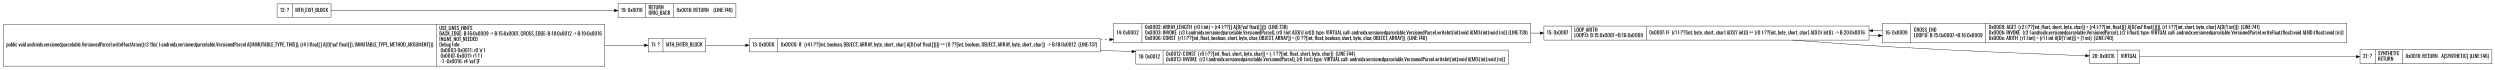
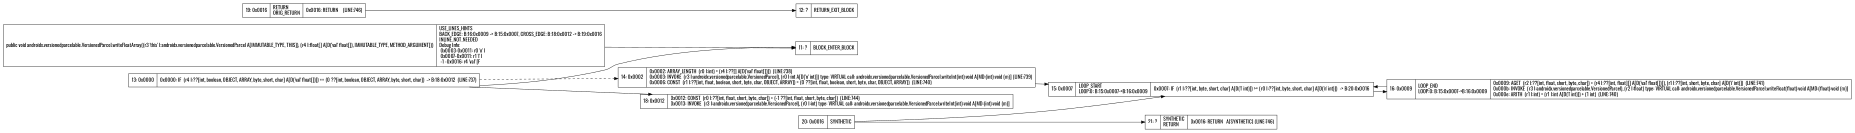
  digraph {
    fontname=Oswald
    rankdir=LR
    node [fontname=Oswald shape=record]
    edge [fontname=Oswald]
-   n1 [label="{11\:\ ?|MTH_ENTER_BLOCK\l}"]
+   n1 [label="{11\:\ ?|BLOCK_ENTER_BLOCK\l}"]
    n2 [label="{13\:\ 0x0000|0x0000: IF  (r4 I:??[int, boolean, OBJECT, ARRAY, byte, short, char] A[D('val' float[])]) == (0 ??[int, boolean, OBJECT, ARRAY, byte, short, char])  \-\> B:18:0x0012  (LINE:737)\l}"]
    n3 [label="{14\:\ 0x0002|0x0002: ARRAY_LENGTH  (r0 I:int) = (r4 I:??[] A[D('val' float[])])  (LINE:738)\l0x0003: INVOKE  (r3 I:androidx.versionedparcelable.VersionedParcel), (r0 I:int A[D('n' int)]) type: VIRTUAL call: androidx.versionedparcelable.VersionedParcel.writeInt(int):void A[MD:(int):void (m)] (LINE:739)\l0x0006: CONST  (r1 I:??[int, float, boolean, short, byte, char, OBJECT, ARRAY]) = (0 ??[int, float, boolean, short, byte, char, OBJECT, ARRAY])  (LINE:740)\l}"]
    n4 [label="{18\:\ 0x0012|0x0012: CONST  (r0 I:??[int, float, short, byte, char]) = (\-1 ??[int, float, short, byte, char])  (LINE:744)\l0x0013: INVOKE  (r3 I:androidx.versionedparcelable.VersionedParcel), (r0 I:int) type: VIRTUAL call: androidx.versionedparcelable.VersionedParcel.writeInt(int):void A[MD:(int):void (m)]\l}"]
-   n5 [label="{15\:\ 0x0007|LOOP_ARITH\lLOOP:0: B:15:0x0007\-\>B:16:0x0009\l|0x0007: IF  (r1 I:??[int, byte, short, char] A[D('i' int)]) \>= (r0 I:??[int, byte, short, char] A[D('n' int)])  \-\> B:20:0x0016 \l}"]
-   n6 [label="{16\:\ 0x0009|CROSS_END\lLOOP:0: B:15:0x0007\-\>B:16:0x0009\l|0x0009: AGET  (r2 I:??[int, float, short, byte, char]) = (r4 I:??[int, float][] A[D('val' float[])]), (r1 I:??[int, short, byte, char] A[D('i' int)])  (LINE:741)\l0x000b: INVOKE  (r3 I:androidx.versionedparcelable.VersionedParcel), (r2 I:float) type: VIRTUAL call: androidx.versionedparcelable.VersionedParcel.writeFloat(float):void A[MD:(float):void (m)]\l0x000e: ARITH  (r1 I:int) = (r1 I:int A[D('i' int)]) + (1 int)  (LINE:740)\l}"]
-   n7 [label="{20\:\ 0x0016|VIRTUAL\l}"]
+   n5 [label="{15\:\ 0x0007|LOOP_START\lLOOP:0: B:15:0x0007\-\>B:16:0x0009\l|0x0007: IF  (r1 I:??[int, byte, short, char] A[D('i' int)]) \>= (r0 I:??[int, byte, short, char] A[D('n' int)])  \-\> B:20:0x0016 \l}"]
+   n6 [label="{16\:\ 0x0009|LOOP_END\lLOOP:0: B:15:0x0007\-\>B:16:0x0009\l|0x0009: AGET  (r2 I:??[int, float, short, byte, char]) = (r4 I:??[int, float][] A[D('val' float[])]), (r1 I:??[int, short, byte, char] A[D('i' int)])  (LINE:741)\l0x000b: INVOKE  (r3 I:androidx.versionedparcelable.VersionedParcel), (r2 I:float) type: VIRTUAL call: androidx.versionedparcelable.VersionedParcel.writeFloat(float):void A[MD:(float):void (m)]\l0x000e: ARITH  (r1 I:int) = (r1 I:int A[D('i' int)]) + (1 int)  (LINE:740)\l}"]
+   n7 [label="{20\:\ 0x0016|SYNTHETIC\l}"]
    n8 [label="{21\:\ ?|SYNTHETIC\lRETURN\l|0x0016: RETURN   A[SYNTHETIC] (LINE:746)\l}"]
-   n9 [label="{12\:\ ?|MTH_EXIT_BLOCK\l}"]
-   n10 [label="{19\:\ 0x0016|RETURN\lORIG_BACK\l|0x0016: RETURN    (LINE:746)\l}"]
+   n9 [label="{12\:\ ?|RETURN_EXIT_BLOCK\l}"]
+   n10 [label="{19\:\ 0x0016|RETURN\lORIG_RETURN\l|0x0016: RETURN    (LINE:746)\l}"]
    n11 [label="{public void androidx.versionedparcelable.VersionedParcel.writeFloatArray((r3 'this' I:androidx.versionedparcelable.VersionedParcel A[IMMUTABLE_TYPE, THIS]), (r4 I:float[] A[D('val' float[]), IMMUTABLE_TYPE, METHOD_ARGUMENT]))  | USE_LINES_HINTS\lBACK_EDGE: B:16:0x0009 \-\> B:15:0x0007, CROSS_EDGE: B:18:0x0012 \-\> B:19:0x0016\lINLINE_NOT_NEEDED\lDebug Info:\l  0x0003\-0x0011: r0 'n' I\l  0x0007\-0x0011: r1 'i' I\l  \-1 \-0x0016: r4 'val' [F\l}"]
-   n1 -> n2
+   n2 -> n1
    n2 -> n3 [style=dashed]
    n2 -> n4
    n3 -> n5
    n5 -> n6 [style=solid]
-   n5 -> n7
+   n7 -> n5
    n6 -> n5
    n7 -> n8
-   n9 -> n10
+   n10 -> n9
    n11 -> n1
  }
